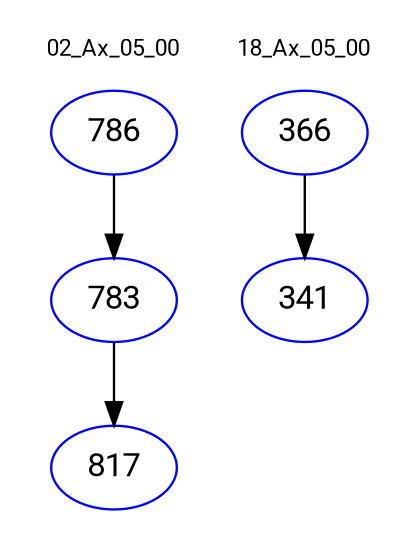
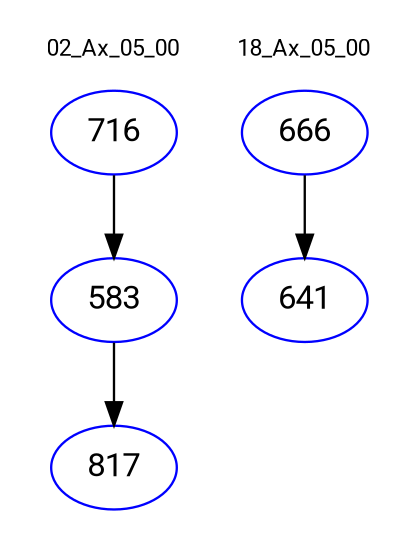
  digraph {
    fontname=Roboto
    node [color=blue fontname=Roboto]
    edge [color=black fontname=Roboto]
-   n1 [label=786]
-   n2 [label=783]
+   n1 [label=716]
+   n2 [label=583]
    n3 [label=817]
-   n4 [label=366]
-   n5 [label=341]
+   n4 [label=666]
+   n5 [label=641]
    subgraph cluster_1 {
      color=white
      fontsize=10
      label="02_Ax_05_00"
      n1
      n2
      n3
    }
    subgraph cluster_2 {
      color=white
      fontsize=10
      label="18_Ax_05_00"
      n4
      n5
    }
    n1 -> n2
    n2 -> n3
    n4 -> n5
  }
